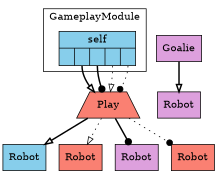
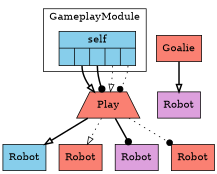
  digraph {
    node [fillcolor=salmon shape=box style=filled]
    edge [arrowhead=onormal style=bold]
    n1 [fillcolor=skyblue label="{self|{<r0>|<r1>|<r2>|<r3>|<r4>}}" shape=record]
    Play [shape=trapezium]
    n3 [fillcolor=plum label=Robot]
-   Goalie [fillcolor=plum]
+   Goalie
    n5 [fillcolor=skyblue label=Robot]
    n6 [label=Robot]
    n7 [fillcolor=plum label=Robot]
    n8 [label=Robot]
    subgraph cluster_1 {
      label=GameplayModule
      n1
    }
    n1 -> Play [tailport=r1]
    n1 -> Play [arrowhead=dot tailport=r2]
    n1 -> Play [style=dotted tailport=r3]
    n1 -> Play [arrowhead=dot style=dotted tailport=r4]
    Play -> n5
    Play -> n6 [style=dotted]
    Play -> n7 [arrowhead=dot]
    Play -> n8 [arrowhead=dot style=dotted]
    Goalie -> n3
  }
